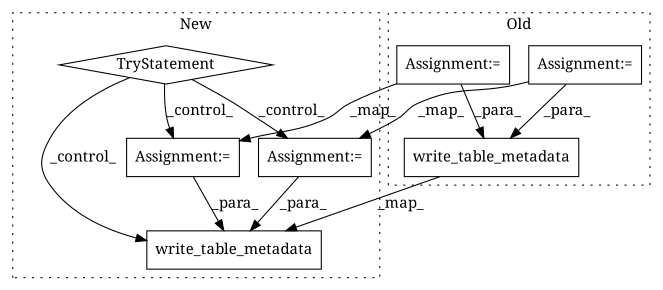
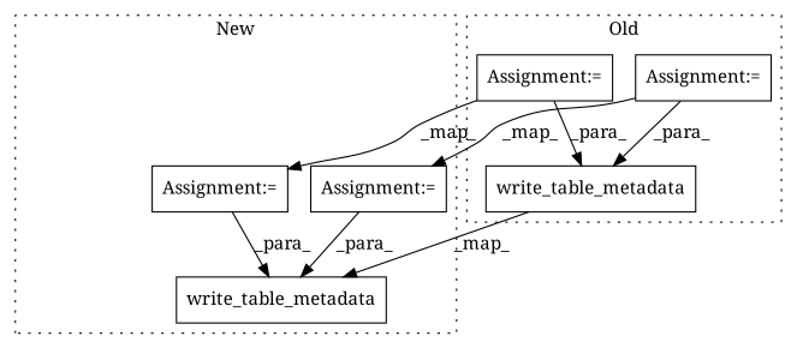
  digraph {
    fontname="Noto Serif"
    node [a=7 l=1 shape=box fontname="Noto Serif"]
    edge [fontname="Noto Serif"]
    n1 [a=32 l="21,1" label=write_table_metadata s="9416,9448"]
    n2 [label="Assignment:=" s=9371]
    n3 [label="Assignment:=" s=9307]
    n4 [a=32 l="21,1" label=write_table_metadata s="9586,9618"]
-   n5 [a=54 l=4 label=TryStatement s=9454 shape=diamond]
    n6 [label="Assignment:=" s=9539]
    n7 [label="Assignment:=" s=9471]
    subgraph cluster_1 {
      label=Old
      style=dotted
      n1
      n2
      n3
    }
    subgraph cluster_2 {
      label=New
      style=dotted
      n4
-     n5
      n6
      n7
    }
    n1 -> n4 [label=_map_]
    n2 -> n1 [label=_para_]
    n2 -> n6 [label=_map_]
    n3 -> n1 [label=_para_]
    n3 -> n7 [label=_map_]
-   n5 -> n4 [label=_control_]
-   n5 -> n6 [label=_control_]
-   n5 -> n7 [label=_control_]
    n6 -> n4 [label=_para_]
    n7 -> n4 [label=_para_]
  }
